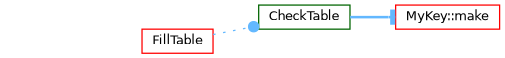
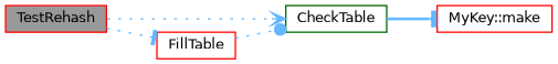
  digraph {
    rankdir=LR
    node [color=red fillcolor=white fontname=Helvetica fontsize=10 shape=box style=filled]
    edge [arrowhead=tee color=steelblue1 fontname=Helvetica fontsize=10 labelfontname=Helvetica labelfontsize=10 style=dotted]
+   n1 [fillcolor=grey60 fontcolor=black height=0.2 label=TestRehash width=0.4]
    n2 [color=darkgreen height=0.2 label=CheckTable width=0.4]
    n3 [height=0.2 label=FillTable width=0.4]
    n4 [height=0.2 label="MyKey::make" width=0.4]
+   n1 -> n2 [arrowhead=vee]
+   n1 -> n3
    n2 -> n4 [style=bold]
    n3 -> n2 [arrowhead=dot]
  }
